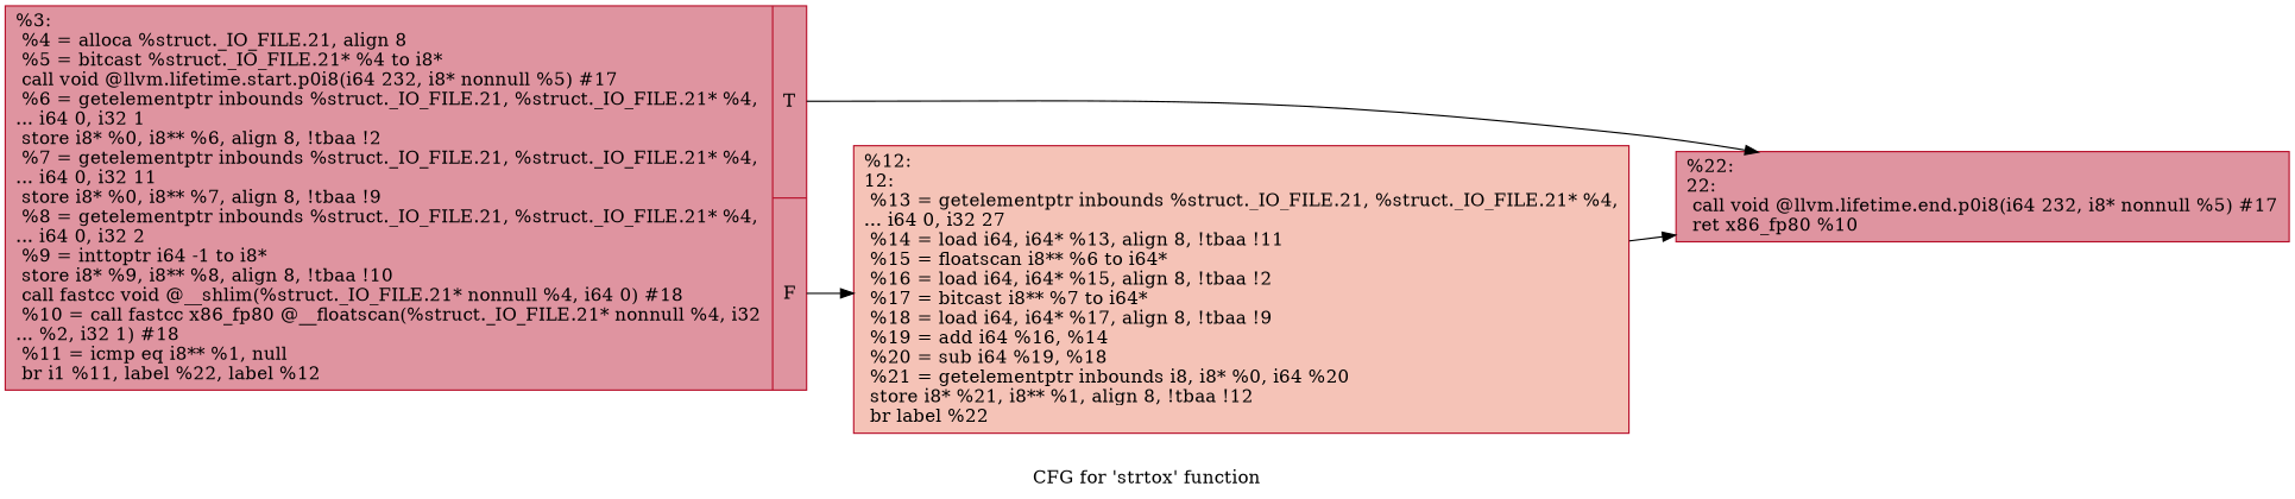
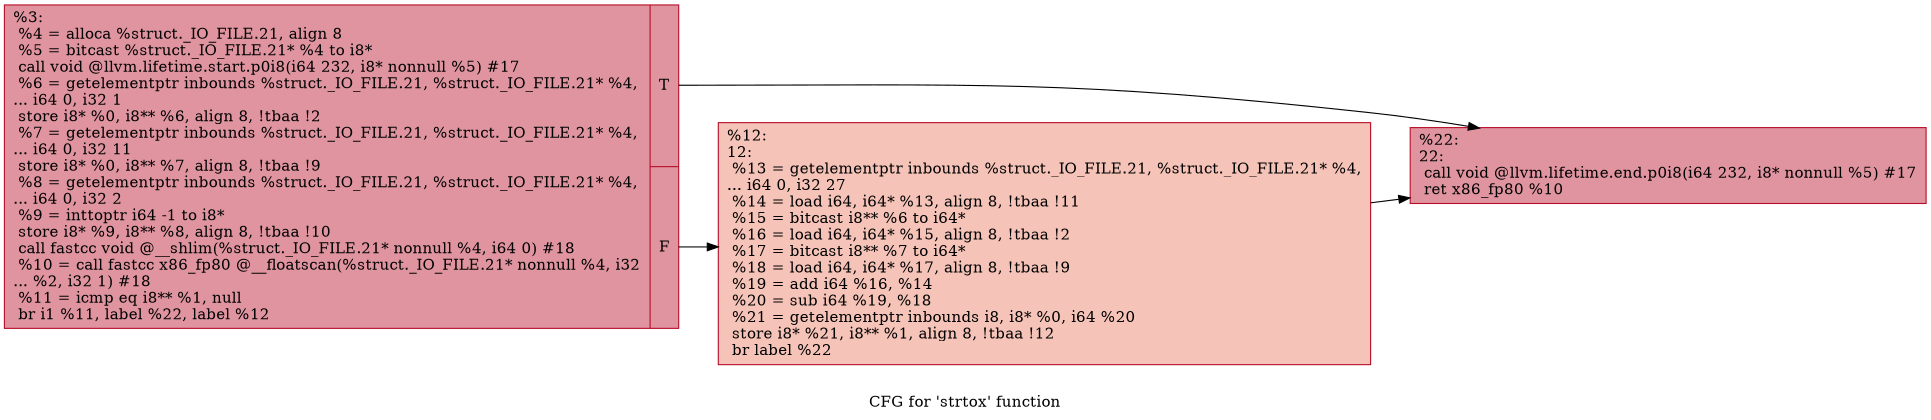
  digraph {
    label="CFG for 'strtox' function"
    rankdir=LR
    node [color="#b70d28ff" fillcolor="#b70d2870" shape=record style=filled]
    n1 [label="{%3:\l  %4 = alloca %struct._IO_FILE.21, align 8\l  %5 = bitcast %struct._IO_FILE.21* %4 to i8*\l  call void @llvm.lifetime.start.p0i8(i64 232, i8* nonnull %5) #17\l  %6 = getelementptr inbounds %struct._IO_FILE.21, %struct._IO_FILE.21* %4,\l... i64 0, i32 1\l  store i8* %0, i8** %6, align 8, !tbaa !2\l  %7 = getelementptr inbounds %struct._IO_FILE.21, %struct._IO_FILE.21* %4,\l... i64 0, i32 11\l  store i8* %0, i8** %7, align 8, !tbaa !9\l  %8 = getelementptr inbounds %struct._IO_FILE.21, %struct._IO_FILE.21* %4,\l... i64 0, i32 2\l  %9 = inttoptr i64 -1 to i8*\l  store i8* %9, i8** %8, align 8, !tbaa !10\l  call fastcc void @__shlim(%struct._IO_FILE.21* nonnull %4, i64 0) #18\l  %10 = call fastcc x86_fp80 @__floatscan(%struct._IO_FILE.21* nonnull %4, i32\l... %2, i32 1) #18\l  %11 = icmp eq i8** %1, null\l  br i1 %11, label %22, label %12\l|{<s0>T|<s1>F}}"]
    n2 [label="{%22:\l22:                                               \l  call void @llvm.lifetime.end.p0i8(i64 232, i8* nonnull %5) #17\l  ret x86_fp80 %10\l}"]
-   n3 [fillcolor="#e8765c70" label="{%12:\l12:                                               \l  %13 = getelementptr inbounds %struct._IO_FILE.21, %struct._IO_FILE.21* %4,\l... i64 0, i32 27\l  %14 = load i64, i64* %13, align 8, !tbaa !11\l  %15 = floatscan i8** %6 to i64*\l  %16 = load i64, i64* %15, align 8, !tbaa !2\l  %17 = bitcast i8** %7 to i64*\l  %18 = load i64, i64* %17, align 8, !tbaa !9\l  %19 = add i64 %16, %14\l  %20 = sub i64 %19, %18\l  %21 = getelementptr inbounds i8, i8* %0, i64 %20\l  store i8* %21, i8** %1, align 8, !tbaa !12\l  br label %22\l}"]
+   n3 [fillcolor="#e8765c70" label="{%12:\l12:                                               \l  %13 = getelementptr inbounds %struct._IO_FILE.21, %struct._IO_FILE.21* %4,\l... i64 0, i32 27\l  %14 = load i64, i64* %13, align 8, !tbaa !11\l  %15 = bitcast i8** %6 to i64*\l  %16 = load i64, i64* %15, align 8, !tbaa !2\l  %17 = bitcast i8** %7 to i64*\l  %18 = load i64, i64* %17, align 8, !tbaa !9\l  %19 = add i64 %16, %14\l  %20 = sub i64 %19, %18\l  %21 = getelementptr inbounds i8, i8* %0, i64 %20\l  store i8* %21, i8** %1, align 8, !tbaa !12\l  br label %22\l}"]
    n1 -> n2 [tailport=s0]
    n1 -> n3 [tailport=s1]
    n3 -> n2
  }
